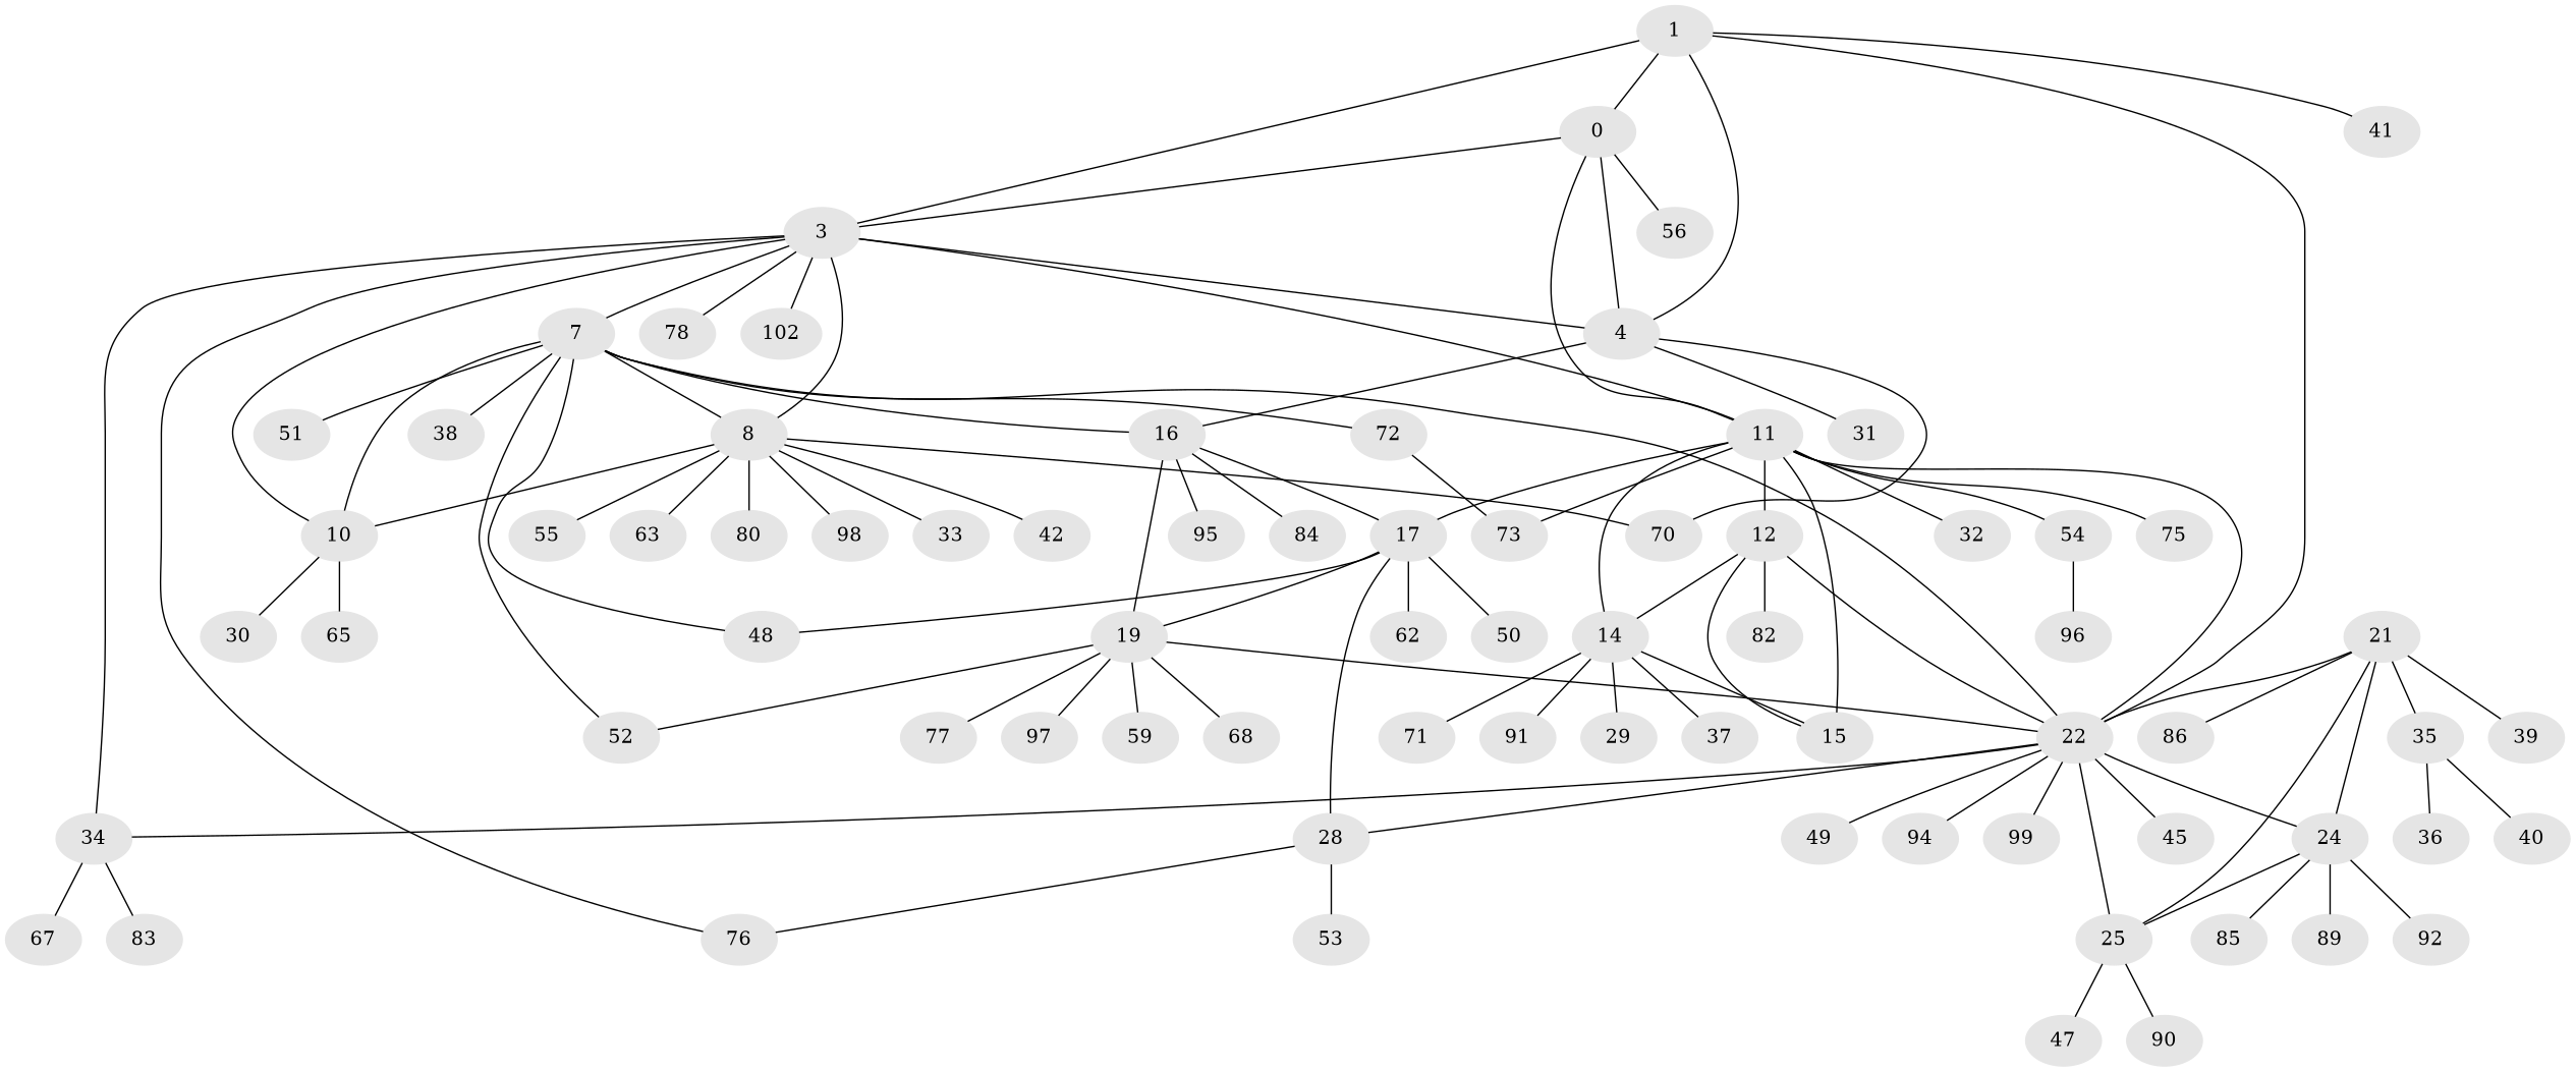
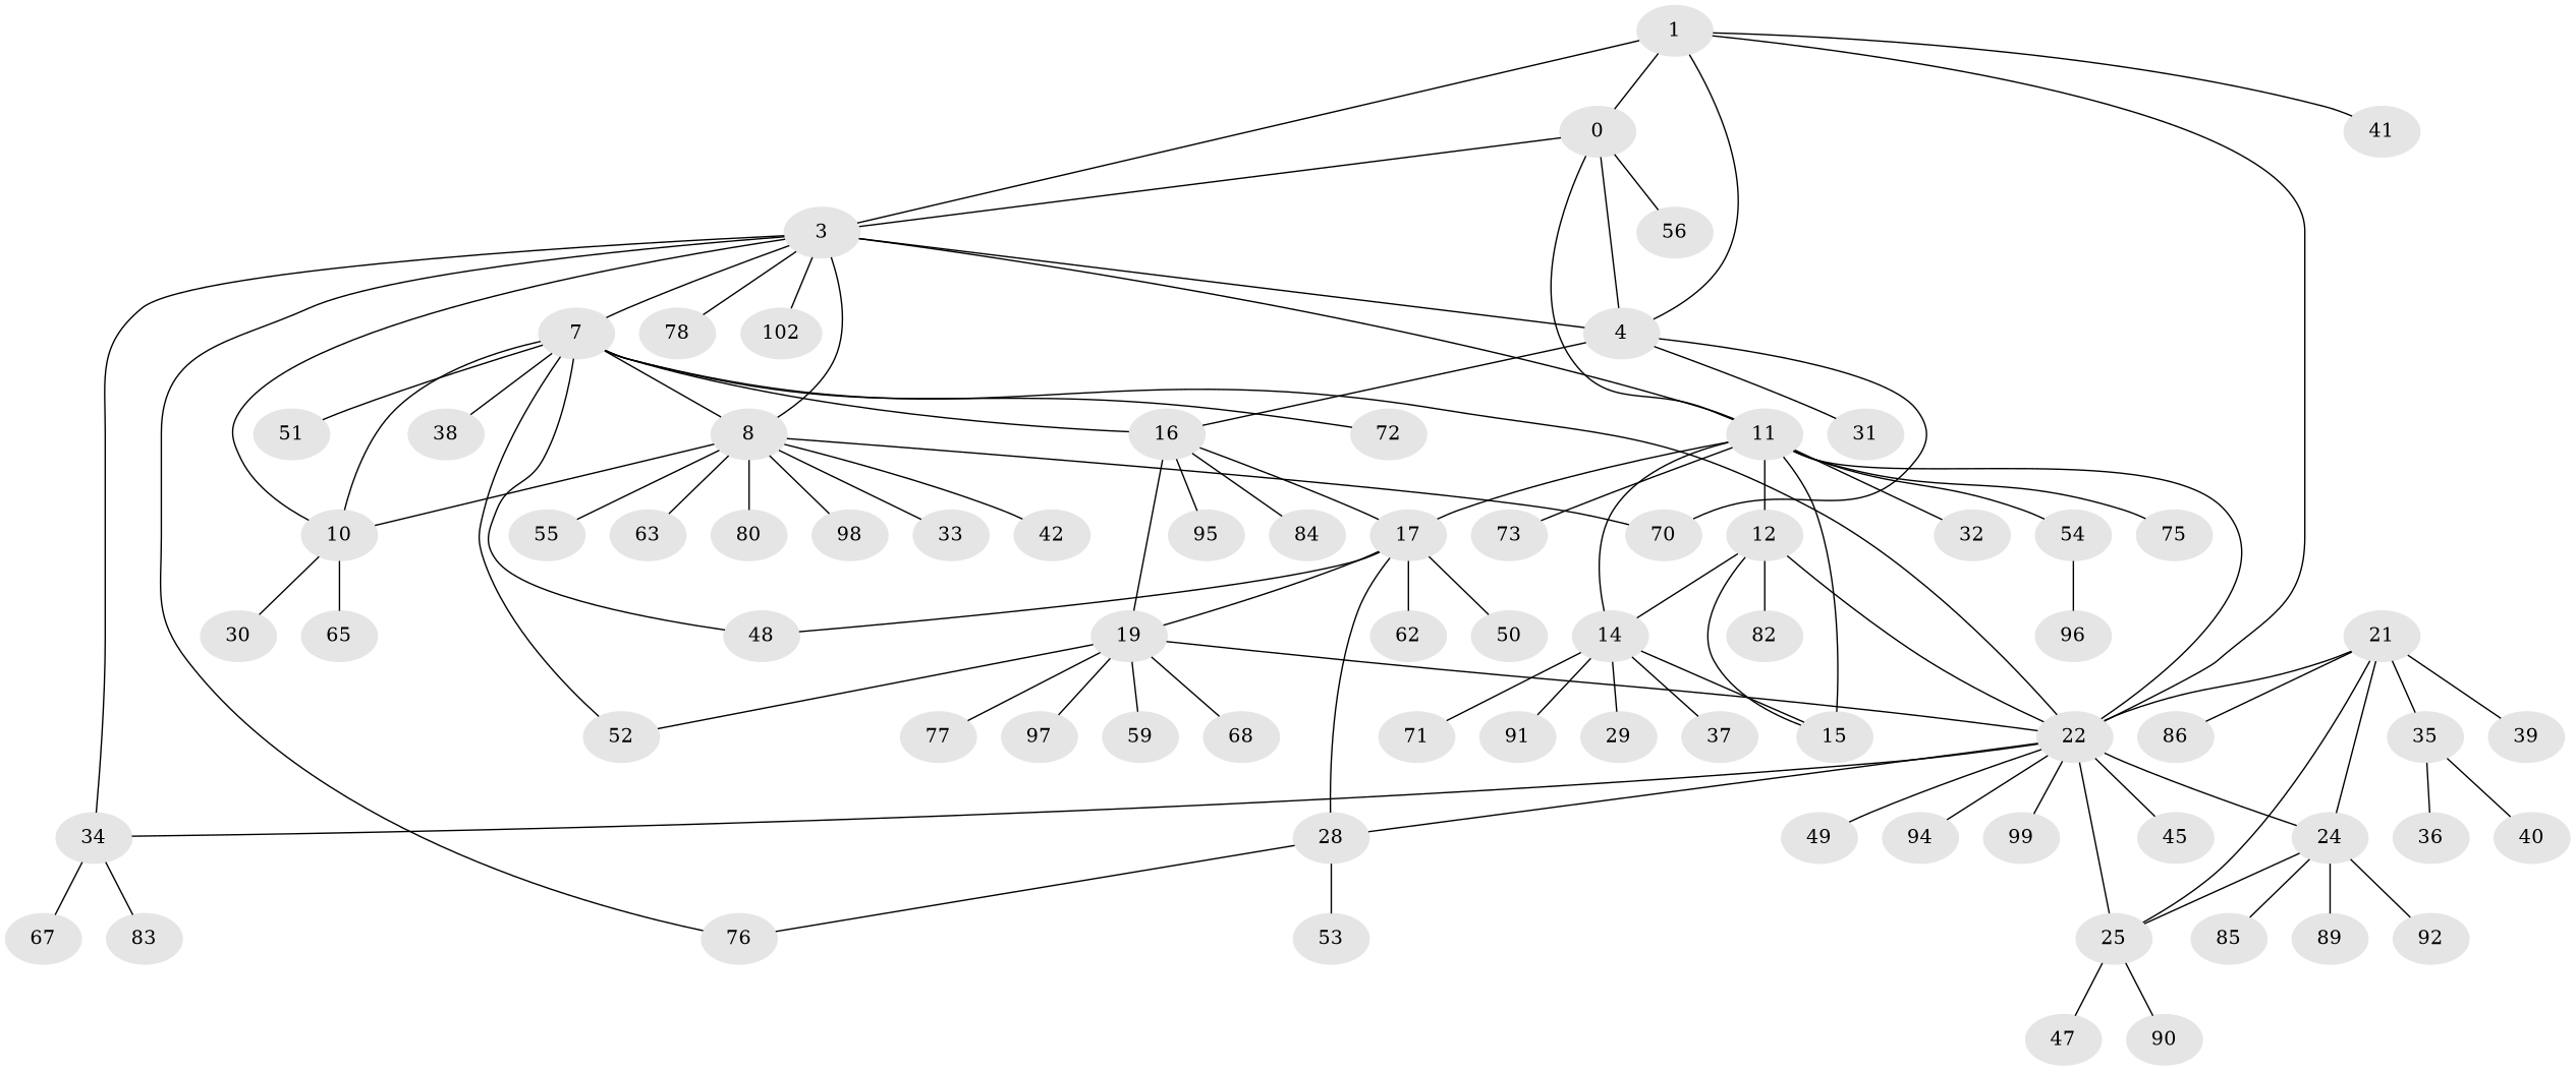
  graph {
    node [color=gray90 style=filled]
    1 [super="+66"]
    n2 [label=0 super="+5"]
    3 [super="+6"]
    4 [super="+100"]
    22 [super="+23"]
    41
    11 [super="+13"]
    56
    7 [super="+88"]
    8 [super="+9"]
    10 [super="+26"]
    34 [super="+61"]
    76 [super="+95"]
    78
    102
    16 [super="+18"]
    31 [super="+43"]
    70
    28 [super="+57"]
    24 [super="+60"]
    25 [super="+44"]
    45
    49
    94
    99
    12 [super="+27"]
    14 [super="+46"]
    15
    17 [super="+81"]
    32
    54 [super="+74"]
    73 [super="+87"]
    75 [super="+101"]
    38
    48
    51
    52
    72
    33
    42
    55
    63
    80
    98
    30
    65
    67
    83
    19 [super="+20"]
    84
    n51 [label=95]
    82
    29
    37 [super="+58"]
    71
    91
    50
    62
    96
    59
    68
    77
    97
    53
    21 [super="+79"]
    35 [super="+64"]
    39
    86
    85
    89
    92
    47
    90
    36
    40 [super="+69"]
    1 -- n2 [weight=2]
    1 -- 3
    1 -- 4
    1 -- 22
    1 -- 41
    n2 -- 3 [weight=2]
    n2 -- 4 [weight=2]
    n2 -- 11
    n2 -- 56
    3 -- 4
    3 -- 11
    3 -- 7
    3 -- 8 [weight=2]
    3 -- 10
    3 -- 34 [weight=2]
    3 -- 76
    3 -- 78
    3 -- 102
    4 -- 16
    4 -- 31
    4 -- 70
    22 -- 34
    22 -- 28
    22 -- 24 [weight=2]
    22 -- 25 [weight=2]
    22 -- 45
    22 -- 49
    22 -- 94
    22 -- 99
    11 -- 22
    11 -- 12 [weight=2]
    11 -- 14 [weight=2]
    11 -- 15 [weight=2]
    11 -- 17
    11 -- 32
    11 -- 54
    11 -- 73
    11 -- 75
    7 -- 22
    7 -- 8 [weight=2]
    7 -- 10
    7 -- 16
    7 -- 38
    7 -- 48
    7 -- 51
    7 -- 52
    7 -- 72
    8 -- 10 [weight=2]
    8 -- 70
    8 -- 33
    8 -- 42
    8 -- 55
    8 -- 63
    8 -- 80
    8 -- 98
    10 -- 30
    10 -- 65
    34 -- 67
    34 -- 83
    16 -- 17 [weight=2]
    16 -- 19 [weight=4]
    16 -- 84
    16 -- n51
    28 -- 76
    28 -- 53
    24 -- 25
    24 -- 85
    24 -- 89
    24 -- 92
    25 -- 47
    25 -- 90
    12 -- 22
    12 -- 14
    12 -- 15
    12 -- 82
    14 -- 15
    14 -- 29
    14 -- 37
    14 -- 71
    14 -- 91
    17 -- 28
    17 -- 48
    17 -- 19 [weight=2]
    17 -- 50
    17 -- 62
    54 -- 96
-   72 -- 73
    19 -- 22
    19 -- 52
    19 -- 59
    19 -- 68
    19 -- 77
    19 -- 97
    21 -- 22 [weight=2]
    21 -- 24
    21 -- 25
    21 -- 35
    21 -- 39
    21 -- 86
    35 -- 36
    35 -- 40
  }
